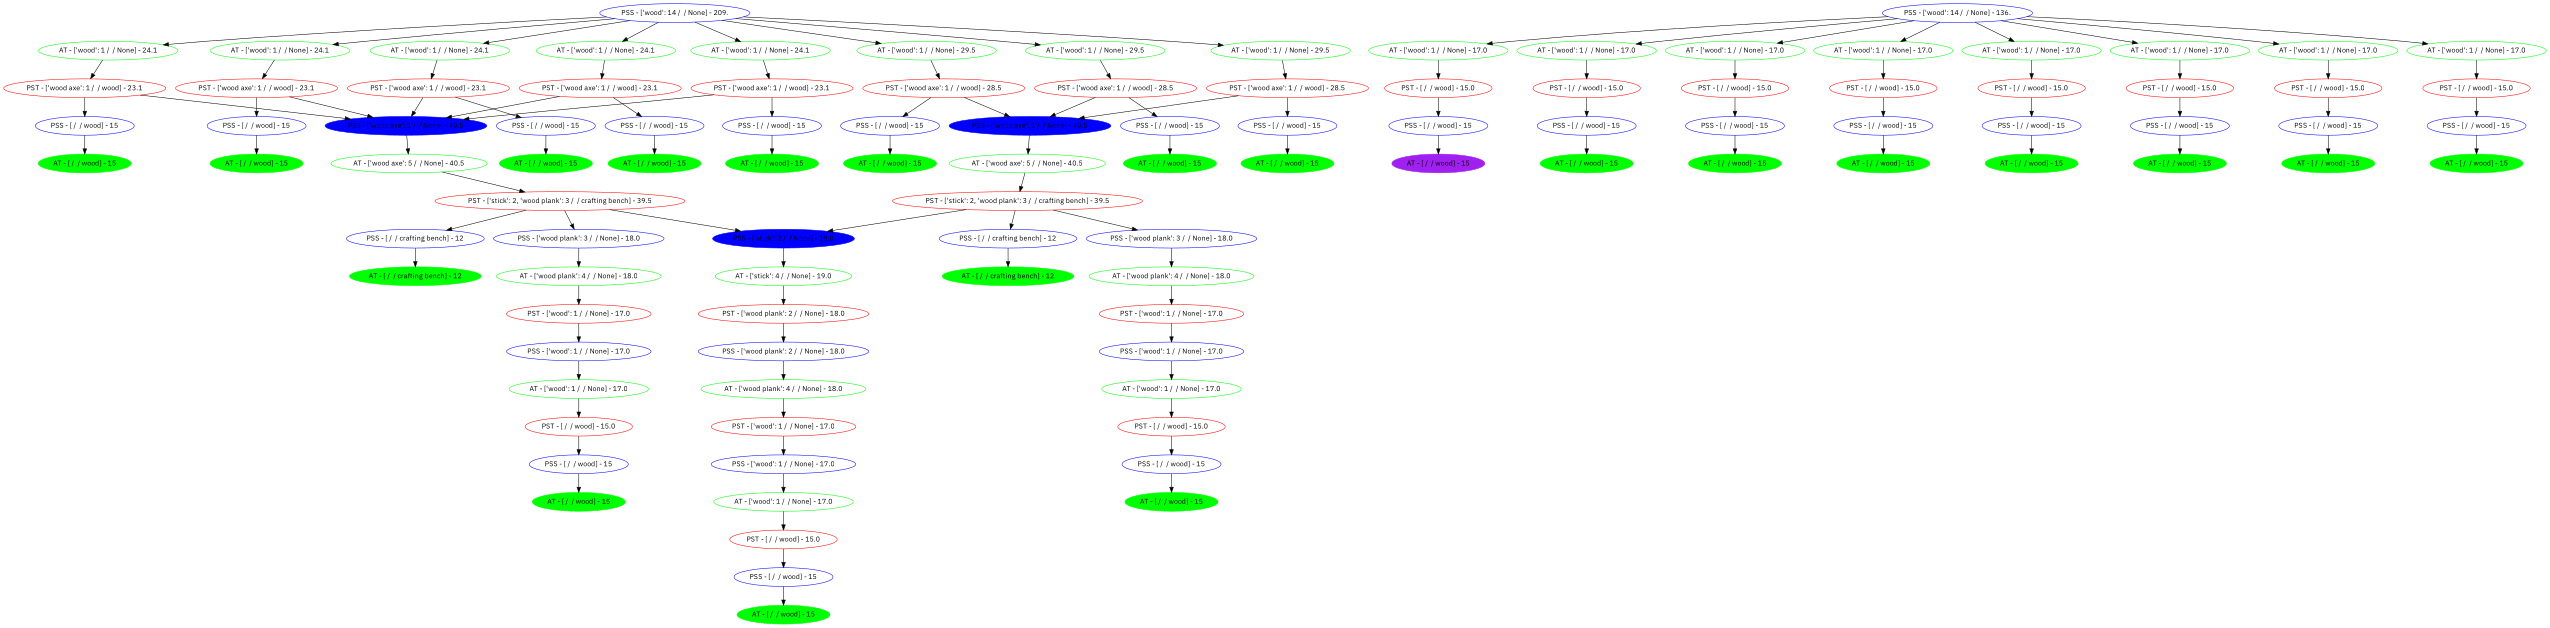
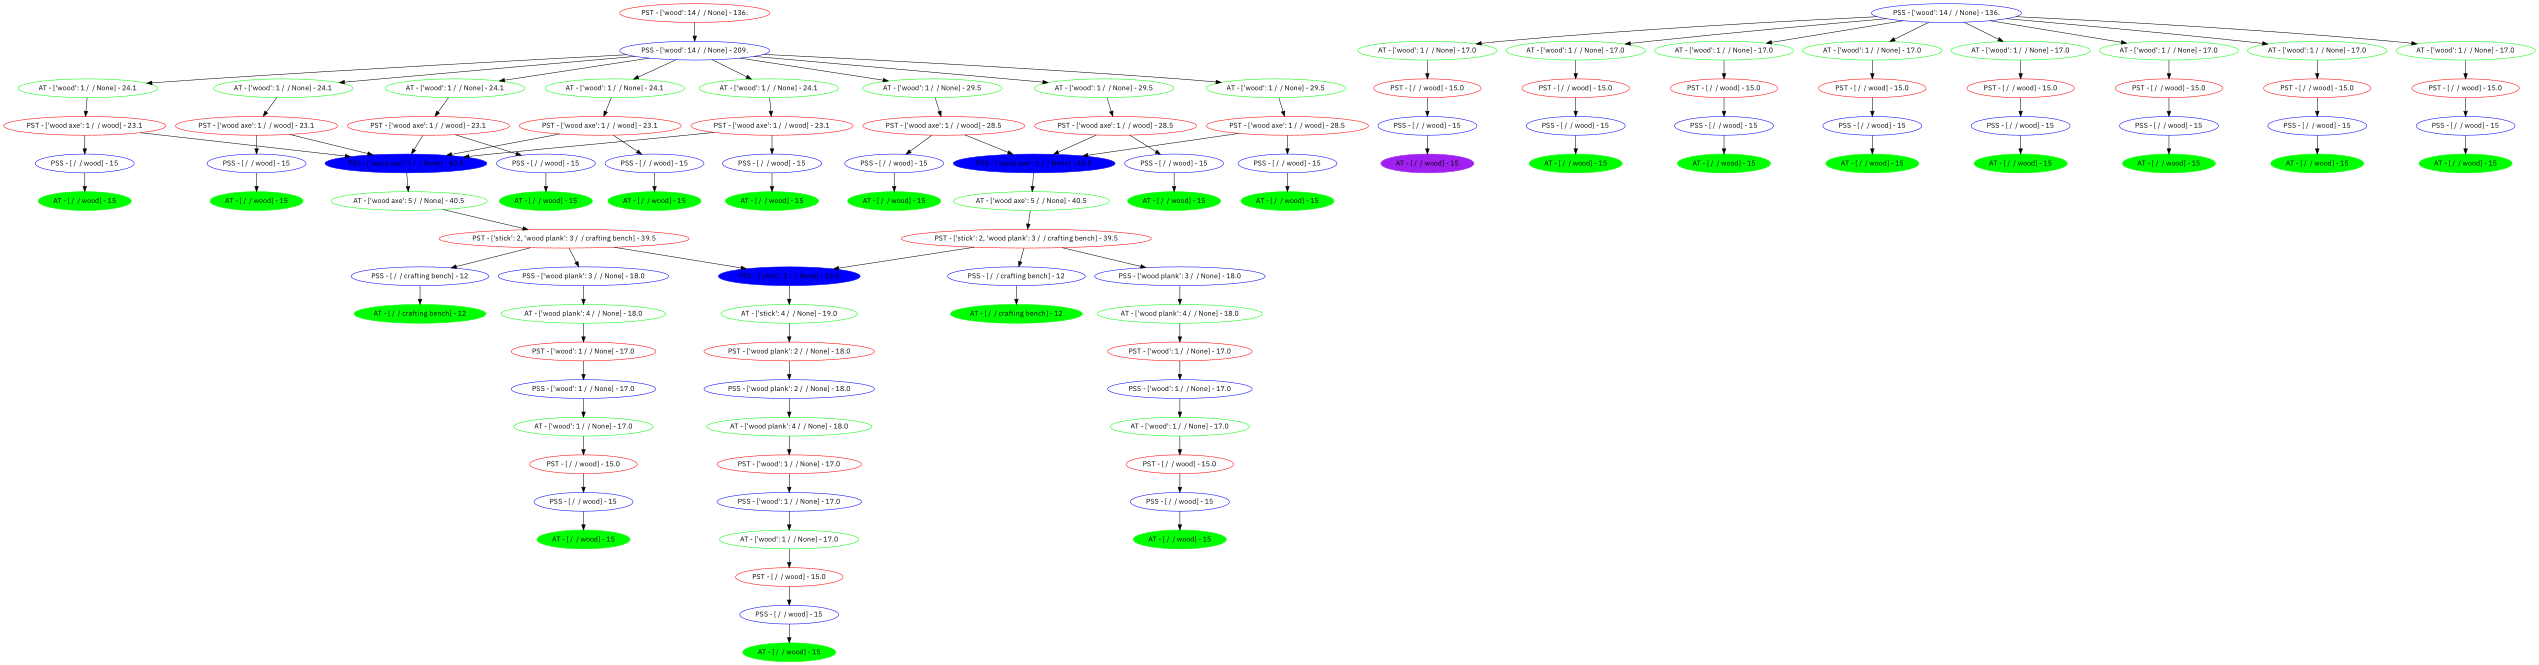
  digraph {
    fontname="IBM Plex Sans"
    node [color=green fontname="IBM Plex Sans" style=unfilled]
    edge [fontname="IBM Plex Sans"]
+   n1 [color=red label="PST - ['wood': 14 /  / None] - 136." style=""]
    n2 [color=blue label="PSS - ['wood': 14 /  / None] - 209."]
    n3 [color=blue label="PSS - ['wood': 14 /  / None] - 136." style=""]
    n4 [label="AT - ['wood': 1 /  / None] - 17.0"]
    n5 [label="AT - ['wood': 1 /  / None] - 17.0"]
    n6 [label="AT - ['wood': 1 /  / None] - 17.0"]
    n7 [label="AT - ['wood': 1 /  / None] - 17.0"]
    n8 [label="AT - ['wood': 1 /  / None] - 17.0"]
    n9 [label="AT - ['wood': 1 /  / None] - 17.0"]
    n10 [label="AT - ['wood': 1 /  / None] - 17.0"]
    n11 [label="AT - ['wood': 1 /  / None] - 17.0"]
    n12 [label="AT - ['wood': 1 /  / None] - 24.1"]
    n13 [label="AT - ['wood': 1 /  / None] - 24.1"]
    n14 [label="AT - ['wood': 1 /  / None] - 24.1"]
    n15 [label="AT - ['wood': 1 /  / None] - 24.1"]
    n16 [label="AT - ['wood': 1 /  / None] - 24.1"]
    n17 [label="AT - ['wood': 1 /  / None] - 29.5"]
    n18 [label="AT - ['wood': 1 /  / None] - 29.5"]
    n19 [label="AT - ['wood': 1 /  / None] - 29.5"]
    n20 [color=red label="PST - [ /  / wood] - 15.0"]
    n21 [color=red label="PST - [ /  / wood] - 15.0"]
    n22 [color=red label="PST - [ /  / wood] - 15.0"]
    n23 [color=red label="PST - [ /  / wood] - 15.0"]
    n24 [color=red label="PST - [ /  / wood] - 15.0"]
    n25 [color=red label="PST - [ /  / wood] - 15.0"]
    n26 [color=red label="PST - [ /  / wood] - 15.0"]
    n27 [color=red label="PST - [ /  / wood] - 15.0"]
    n28 [color=red label="PST - ['wood axe': 1 /  / wood] - 23.1"]
    n29 [color=red label="PST - ['wood axe': 1 /  / wood] - 23.1"]
    n30 [color=red label="PST - ['wood axe': 1 /  / wood] - 23.1"]
    n31 [color=red label="PST - ['wood axe': 1 /  / wood] - 23.1"]
    n32 [color=red label="PST - ['wood axe': 1 /  / wood] - 23.1"]
    n33 [color=red label="PST - ['wood axe': 1 /  / wood] - 28.5"]
    n34 [color=red label="PST - ['wood axe': 1 /  / wood] - 28.5"]
    n35 [color=red label="PST - ['wood axe': 1 /  / wood] - 28.5"]
    n36 [color=blue label="PSS - [ /  / wood] - 15"]
    n37 [color=blue label="PSS - [ /  / wood] - 15"]
    n38 [color=blue label="PSS - [ /  / wood] - 15"]
    n39 [color=blue label="PSS - [ /  / wood] - 15"]
    n40 [color=blue label="PSS - [ /  / wood] - 15"]
    n41 [color=blue label="PSS - [ /  / wood] - 15"]
    n42 [color=blue label="PSS - [ /  / wood] - 15"]
    n43 [color=blue label="PSS - [ /  / wood] - 15"]
    n44 [color=blue label="PSS - ['wood axe': 1 /  / None] - 40.5" style=filled]
    n45 [color=blue label="PSS - [ /  / wood] - 15"]
    n46 [color=blue label="PSS - [ /  / wood] - 15"]
    n47 [color=blue label="PSS - [ /  / wood] - 15"]
    n48 [color=blue label="PSS - [ /  / wood] - 15"]
    n49 [color=blue label="PSS - [ /  / wood] - 15"]
    n50 [color=blue label="PSS - ['wood axe': 1 /  / None] - 40.5" style=filled]
    n51 [color=blue label="PSS - [ /  / wood] - 15"]
    n52 [color=blue label="PSS - [ /  / wood] - 15"]
    n53 [color=blue label="PSS - [ /  / wood] - 15"]
    n54 [color=purple label="AT - [ /  / wood] - 15" style=filled]
    n55 [label="AT - [ /  / wood] - 15" style=filled]
    n56 [label="AT - [ /  / wood] - 15" style=filled]
    n57 [label="AT - [ /  / wood] - 15" style=filled]
    n58 [label="AT - [ /  / wood] - 15" style=filled]
    n59 [label="AT - [ /  / wood] - 15" style=filled]
    n60 [label="AT - [ /  / wood] - 15" style=filled]
    n61 [label="AT - [ /  / wood] - 15" style=filled]
    n62 [label="AT - ['wood axe': 5 /  / None] - 40.5"]
    n63 [label="AT - [ /  / wood] - 15" style=filled]
    n64 [label="AT - [ /  / wood] - 15" style=filled]
    n65 [label="AT - [ /  / wood] - 15" style=filled]
    n66 [label="AT - [ /  / wood] - 15" style=filled]
    n67 [label="AT - [ /  / wood] - 15" style=filled]
    n68 [label="AT - ['wood axe': 5 /  / None] - 40.5"]
    n69 [label="AT - [ /  / wood] - 15" style=filled]
    n70 [label="AT - [ /  / wood] - 15" style=filled]
    n71 [label="AT - [ /  / wood] - 15" style=filled]
    n72 [color=red label="PST - ['stick': 2, 'wood plank': 3 /  / crafting bench] - 39.5"]
    n73 [color=red label="PST - ['stick': 2, 'wood plank': 3 /  / crafting bench] - 39.5"]
    n74 [color=blue label="PSS - ['wood plank': 3 /  / None] - 18.0"]
    n75 [color=blue label="PSS - [ /  / crafting bench] - 12"]
    n76 [color=blue label="PSS - ['stick': 2 /  / None] - 19.0" style=filled]
    n77 [color=blue label="PSS - ['wood plank': 3 /  / None] - 18.0"]
    n78 [color=blue label="PSS - [ /  / crafting bench] - 12"]
    n79 [label="AT - ['wood plank': 4 /  / None] - 18.0"]
    n80 [label="AT - [ /  / crafting bench] - 12" style=filled]
    n81 [label="AT - ['stick': 4 /  / None] - 19.0"]
    n82 [label="AT - ['wood plank': 4 /  / None] - 18.0"]
    n83 [label="AT - [ /  / crafting bench] - 12" style=filled]
    n84 [color=red label="PST - ['wood': 1 /  / None] - 17.0"]
    n85 [color=red label="PST - ['wood plank': 2 /  / None] - 18.0"]
    n86 [color=red label="PST - ['wood': 1 /  / None] - 17.0"]
    n87 [color=blue label="PSS - ['wood': 1 /  / None] - 17.0"]
    n88 [color=blue label="PSS - ['wood plank': 2 /  / None] - 18.0"]
    n89 [color=blue label="PSS - ['wood': 1 /  / None] - 17.0"]
    n90 [label="AT - ['wood': 1 /  / None] - 17.0"]
    n91 [label="AT - ['wood plank': 4 /  / None] - 18.0"]
    n92 [label="AT - ['wood': 1 /  / None] - 17.0"]
    n93 [color=red label="PST - [ /  / wood] - 15.0"]
    n94 [color=red label="PST - ['wood': 1 /  / None] - 17.0"]
    n95 [color=red label="PST - [ /  / wood] - 15.0"]
    n96 [color=blue label="PSS - [ /  / wood] - 15"]
    n97 [color=blue label="PSS - ['wood': 1 /  / None] - 17.0"]
    n98 [color=blue label="PSS - [ /  / wood] - 15"]
    n99 [label="AT - [ /  / wood] - 15" style=filled]
    n100 [label="AT - ['wood': 1 /  / None] - 17.0"]
    n101 [label="AT - [ /  / wood] - 15" style=filled]
    n102 [color=red label="PST - [ /  / wood] - 15.0"]
    n103 [color=blue label="PSS - [ /  / wood] - 15"]
    n104 [label="AT - [ /  / wood] - 15" style=filled]
+   n1 -> n2
    n2 -> n12
    n2 -> n13
    n2 -> n14
    n2 -> n15
    n2 -> n16
    n2 -> n17
    n2 -> n18
    n2 -> n19
    n3 -> n4
    n3 -> n5
    n3 -> n6
    n3 -> n7
    n3 -> n8
    n3 -> n9
    n3 -> n10
    n3 -> n11
    n4 -> n20
    n5 -> n21
    n6 -> n22
    n7 -> n23
    n8 -> n24
    n9 -> n25
    n10 -> n26
    n11 -> n27
    n12 -> n28
    n13 -> n29
    n14 -> n30
    n15 -> n31
    n16 -> n32
    n17 -> n33
    n18 -> n34
    n19 -> n35
    n20 -> n36
    n21 -> n37
    n22 -> n38
    n23 -> n39
    n24 -> n40
    n25 -> n41
    n26 -> n42
    n27 -> n43
    n28 -> n44
    n28 -> n45
    n29 -> n44
    n29 -> n46
    n30 -> n44
    n30 -> n47
    n31 -> n44
    n31 -> n48
    n32 -> n44
    n32 -> n49
    n33 -> n50
    n33 -> n51
    n34 -> n50
    n34 -> n52
    n35 -> n50
    n35 -> n53
    n36 -> n54
    n37 -> n55
    n38 -> n56
    n39 -> n57
    n40 -> n58
    n41 -> n59
    n42 -> n60
    n43 -> n61
    n44 -> n62
    n45 -> n63
    n46 -> n64
    n47 -> n65
    n48 -> n66
    n49 -> n67
    n50 -> n68
    n51 -> n69
    n52 -> n70
    n53 -> n71
    n62 -> n72
    n68 -> n73
    n72 -> n74
    n72 -> n75
    n72 -> n76
    n73 -> n76
    n73 -> n77
    n73 -> n78
    n74 -> n79
    n75 -> n80
    n76 -> n81
    n77 -> n82
    n78 -> n83
    n79 -> n84
    n81 -> n85
    n82 -> n86
    n84 -> n87
    n85 -> n88
    n86 -> n89
    n87 -> n90
    n88 -> n91
    n89 -> n92
    n90 -> n93
    n91 -> n94
    n92 -> n95
    n93 -> n96
    n94 -> n97
    n95 -> n98
    n96 -> n99
    n97 -> n100
    n98 -> n101
    n100 -> n102
    n102 -> n103
    n103 -> n104
  }
